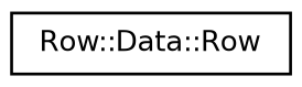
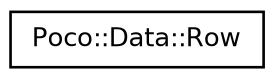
  digraph {
    rankdir=LR
-   n1 [color=black fillcolor=white fontname=Helvetica fontsize=10 height=0.2 label="Row::Data::Row" shape=record style=filled width=0.4]
+   n1 [color=black fillcolor=white fontname=Helvetica fontsize=10 height=0.2 label="Poco::Data::Row" shape=record style=filled width=0.4]
  }
